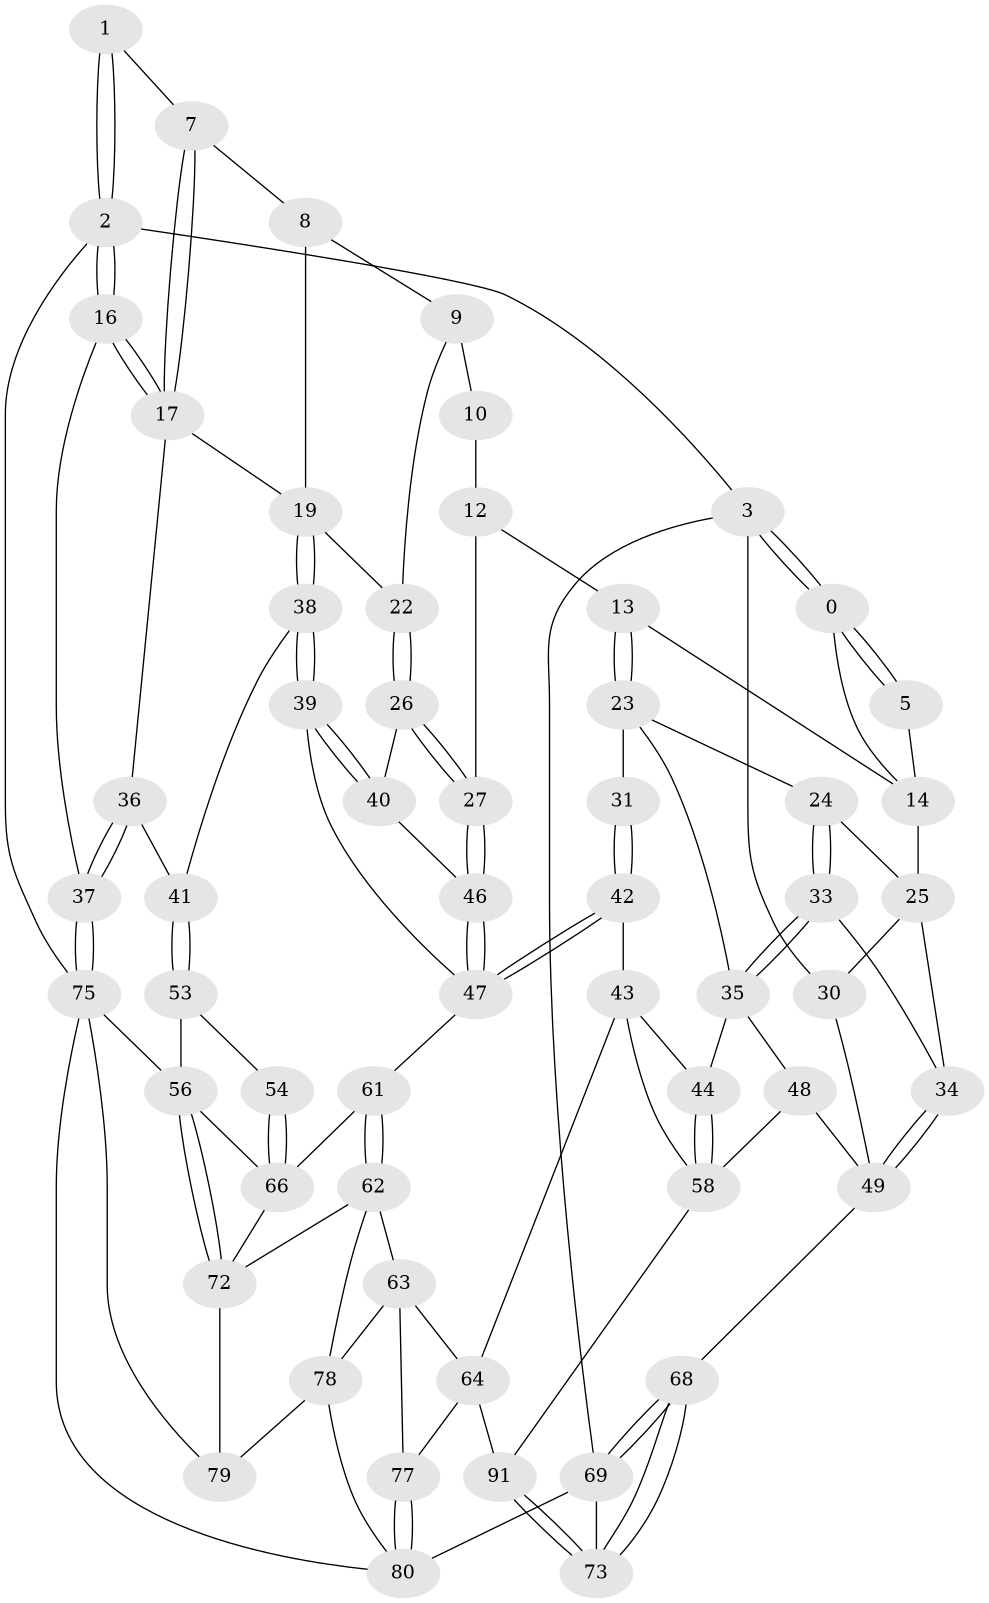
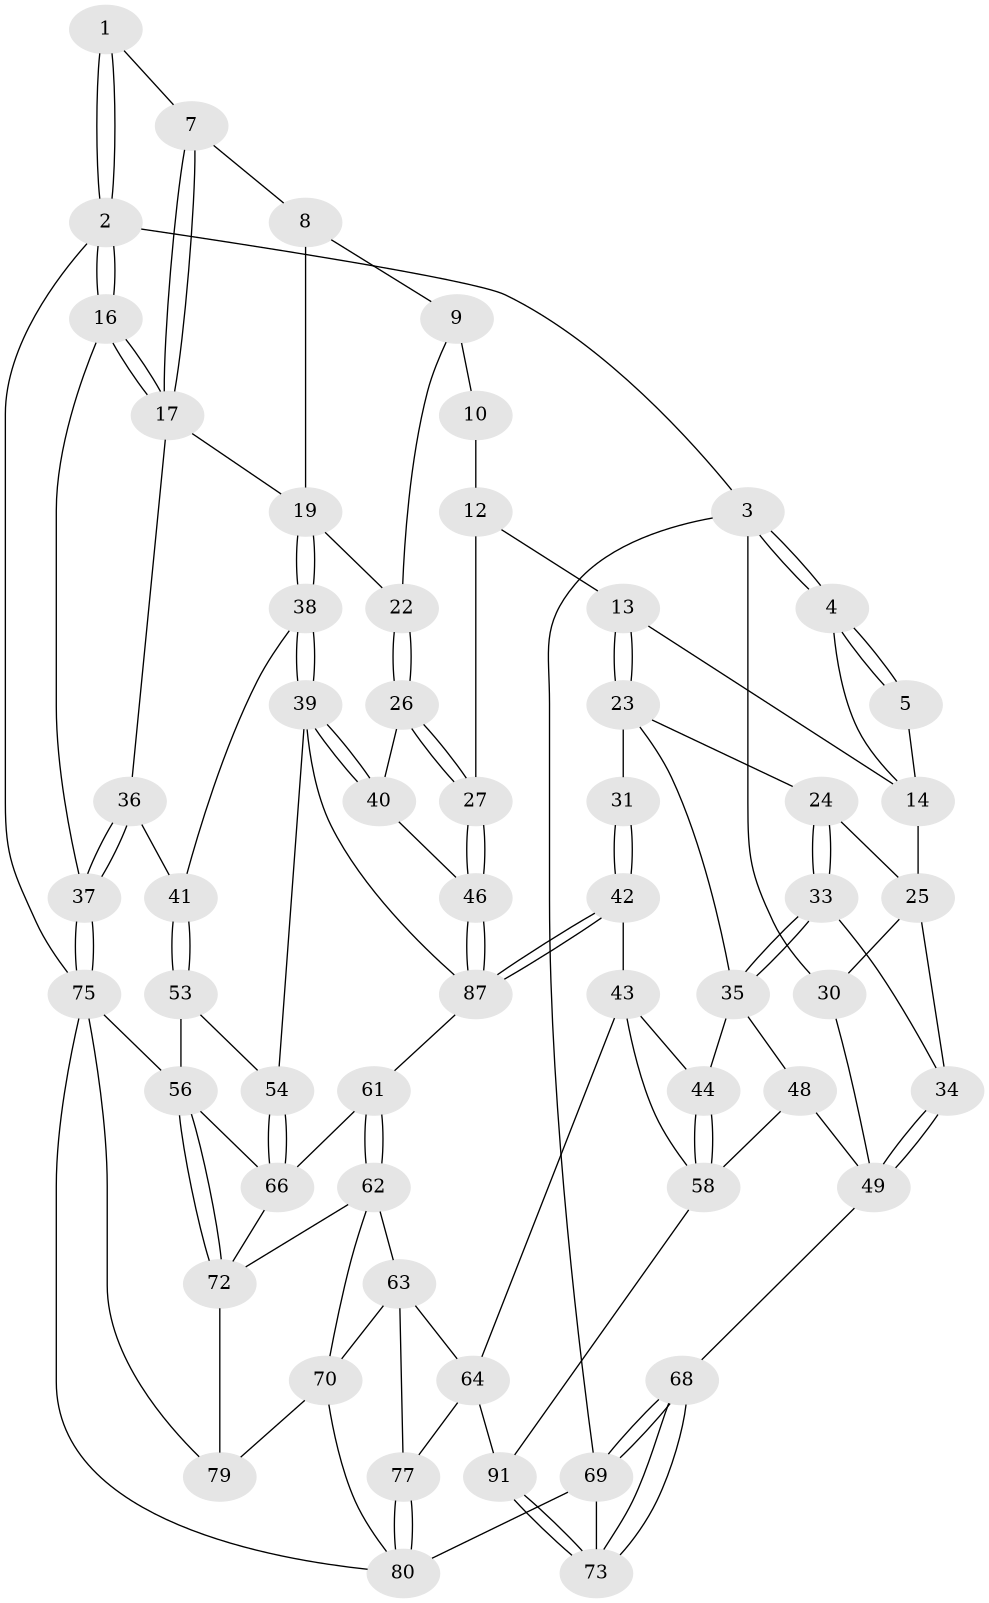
  graph {
    node [color=gray90 style=filled]
    1
    2
    7
    3
    16
    n6 [label=75 super="+65"]
    8
    17 [super="+18"]
-   4 [label=0]
+   4
    30
    69 [super="+82"]
    37
    56 [super="+57"]
    79
    80 [super="+81"]
    5 [super="+6"]
    14 [super="+15"]
    49 [super="+50"]
    73
    25 [super="+29"]
    10 [super="+11"]
    12
    9 [super="+21"]
    19 [super="+20"]
    36
    22
    38
    26
    13
    27 [super="+28"]
    23 [super="+32"]
    46
    24
    31
    35 [super="+45"]
    34
    41
    39 [super="+51"]
    40
    33
    42
    44
    48
-   47 [super="+52"]
+   47 [super="+52" label=87]
    68
    43 [super="+60"]
    58 [super="+59"]
    53
    54
    61
    66 [super="+67"]
    64 [super="+70"]
    n53 [label=91]
    77
    62 [super="+75"]
    72 [super="+74"]
    63 [super="+76"]
-   78 [super="+83"]
+   78 [super="+83" label=70]
    1 -- 2
    1 -- 2
    1 -- 7
    2 -- 3
    2 -- 16
    2 -- 16
    2 -- n6
    7 -- 8
    7 -- 17
    7 -- 17
    3 -- 4
    3 -- 4
    3 -- 30
    3 -- 69
    16 -- 17
    16 -- 17
    16 -- 37
    n6 -- 56
    n6 -- 79
    n6 -- 80
    8 -- 9
    8 -- 19
    17 -- 19
    17 -- 36
    4 -- 5
    4 -- 5
    4 -- 14
    30 -- 49
    69 -- 80 [weight=2]
    69 -- 73
    37 -- n6
    37 -- n6
    56 -- 66
    56 -- 72
    56 -- 72
    5 -- 14
    14 -- 25
    49 -- 68
    25 -- 30
    25 -- 34
    10 -- 12
    12 -- 13
    12 -- 27
    9 -- 10 [weight=2]
    9 -- 22
    19 -- 22
    19 -- 38
    19 -- 38
    36 -- 37
    36 -- 37
    36 -- 41
    22 -- 26
    22 -- 26
    38 -- 41
    38 -- 39
    38 -- 39
    26 -- 27
    26 -- 27
    26 -- 40
    13 -- 14
    13 -- 23
    13 -- 23
    27 -- 46
    27 -- 46
    23 -- 24
    23 -- 31
    23 -- 35
    46 -- 47
    46 -- 47
    24 -- 25
    24 -- 33
    24 -- 33
    31 -- 42
    31 -- 42
    35 -- 44
    35 -- 48
    34 -- 49
    34 -- 49
    41 -- 53
    41 -- 53
    39 -- 40
    39 -- 40
    39 -- 47
+   39 -- 54
    40 -- 46
    33 -- 35
    33 -- 35
    33 -- 34
    42 -- 47
    42 -- 47
    42 -- 43
    44 -- 58
    44 -- 58
    48 -- 49
    48 -- 58
    47 -- 61
    68 -- 69
    68 -- 69
    68 -- 73
    68 -- 73
    43 -- 44
    43 -- 58
    43 -- 64
    58 -- n53
    53 -- 56
    53 -- 54
    54 -- 66
    54 -- 66
    61 -- 66
    61 -- 62
    61 -- 62
    66 -- 72
    64 -- n53
    64 -- 77
    n53 -- 73
    n53 -- 73
    77 -- 80
    77 -- 80
    62 -- 72
    62 -- 63
    62 -- 78
    72 -- 79
    63 -- 64
    63 -- 77
    63 -- 78
    78 -- 79
    78 -- 80
  }
